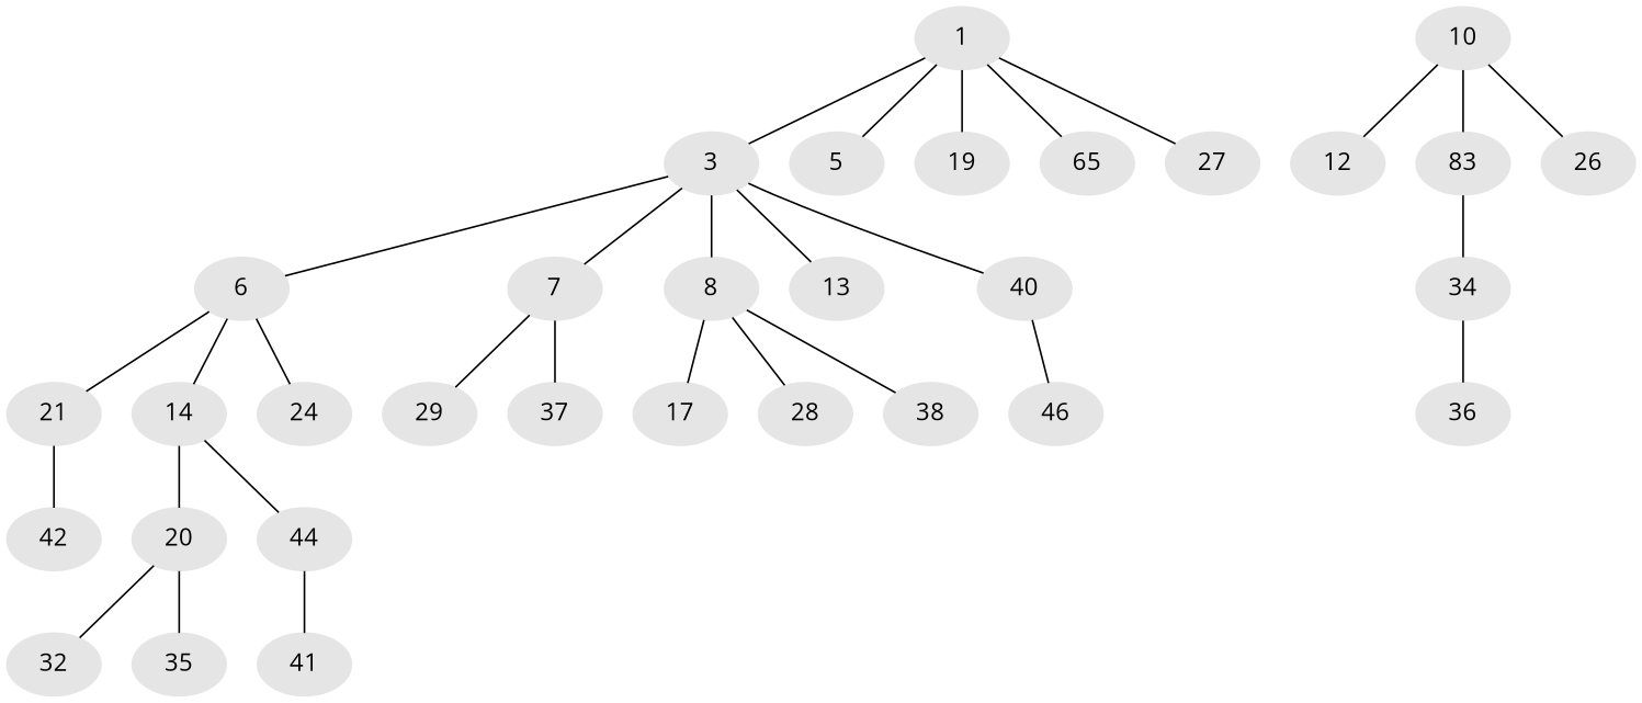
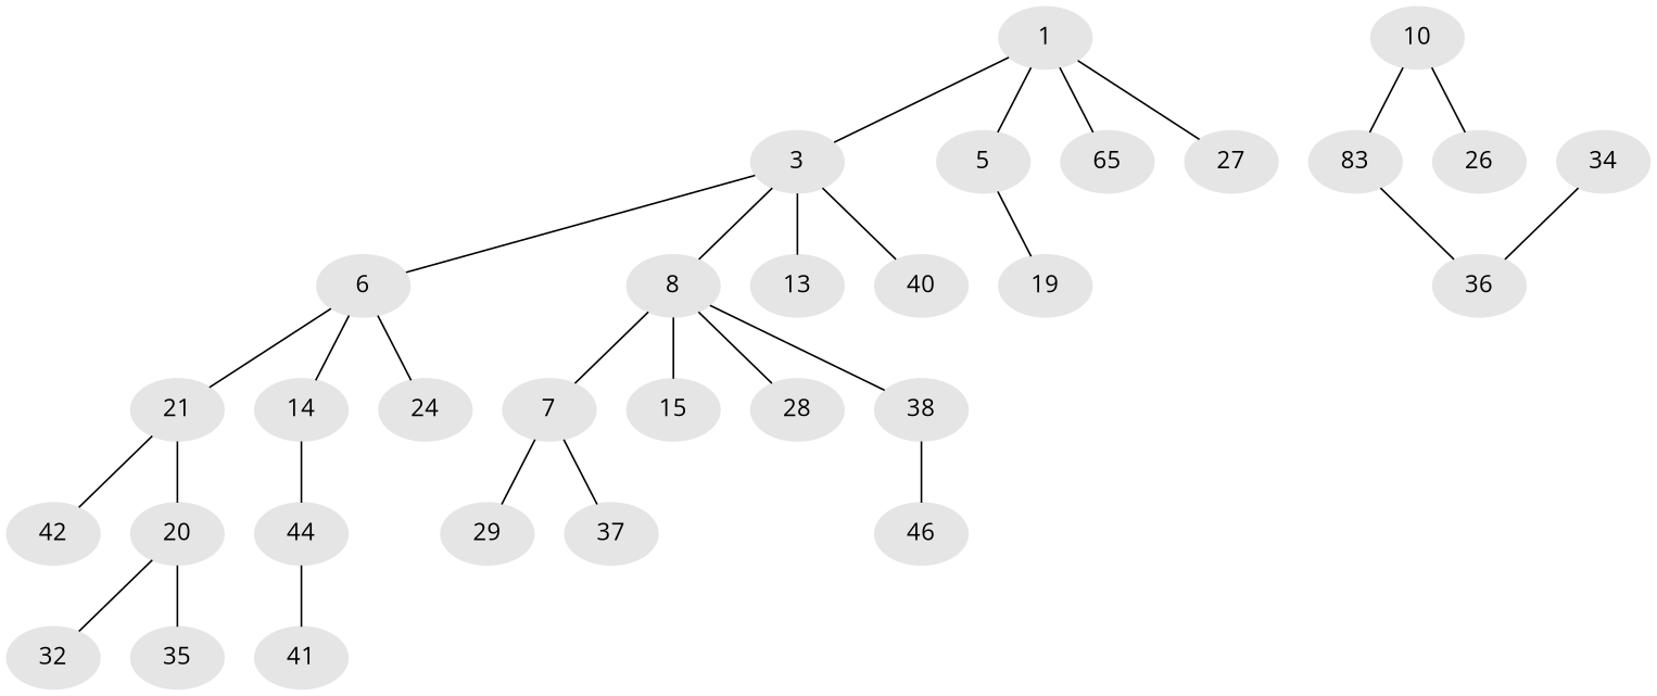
  graph {
    fontname="Open Sans"
    node [color=gray90 fontname="Open Sans" style=filled]
    edge [fontname="Open Sans"]
    1 [super="+2+17"]
    3 [super="+4"]
    5
    19 [super="+47"]
    n5 [label=65]
    27
    6
    7
    8
    13 [super="+52"]
    40
    n12 [label=21]
    14
    24
    29 [super="+39"]
    37
-   15 [label=17]
+   15
    n18 [label=28]
    38
    10 [super="+16"]
-   12
    n22 [label=83]
    26
    42
    20 [super="+28+48"]
    44
    46 [super="+49"]
    34
    32
    35
    41
    36
    1 -- 3
    1 -- 5
-   1 -- 19
+   5 -- 19
    1 -- n5
    1 -- 27
    3 -- 6
-   3 -- 7
+   8 -- 7
    3 -- 8
    3 -- 13
    3 -- 40
    6 -- n12
    6 -- 14
    6 -- 24
    7 -- 29
    7 -- 37
    8 -- 15
    8 -- n18
    8 -- 38
    n12 -- 42
-   14 -- 20
+   n12 -- 20
    14 -- 44
-   40 -- 46
-   10 -- 12
+   38 -- 46
    10 -- n22
    10 -- 26
-   n22 -- 34
+   n22 -- 36
    20 -- 32
    20 -- 35
    44 -- 41
    34 -- 36
  }
